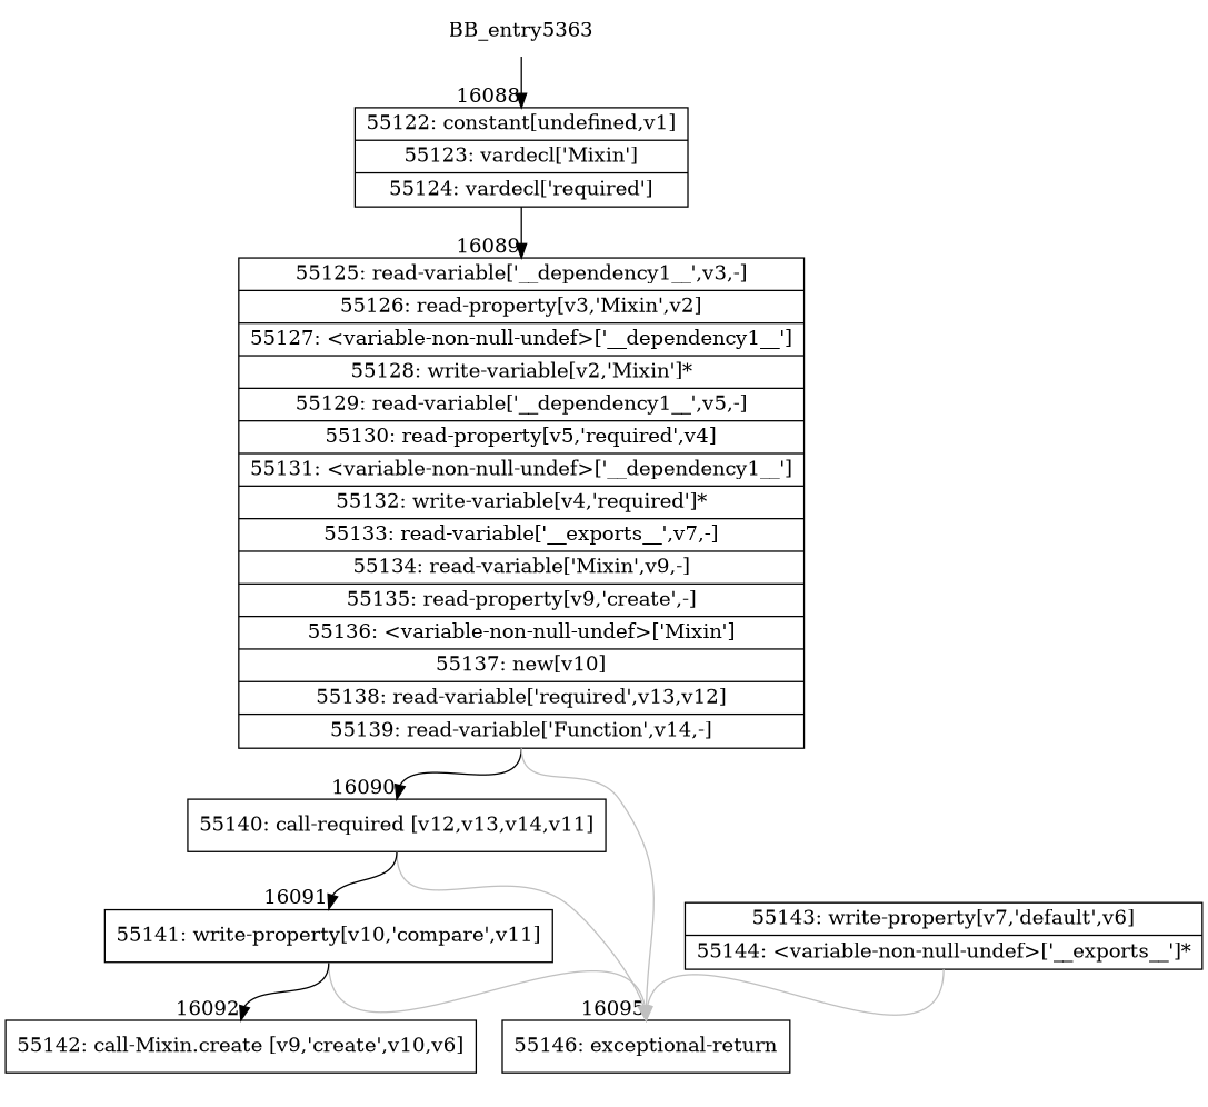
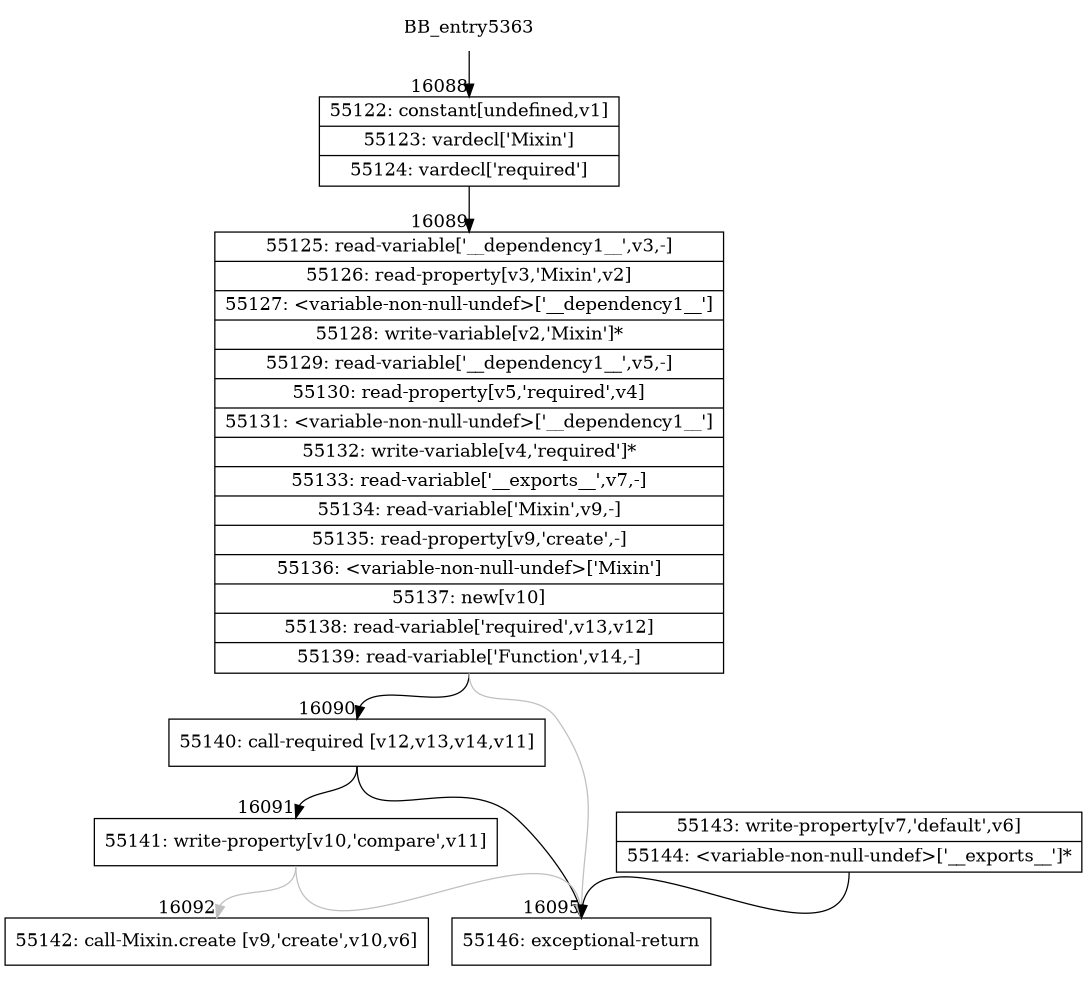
  digraph {
    rankdir=TD
    node [shape=record]
    edge [headport=n tailport=s]
    n1 [label=BB_entry5363 shape=none]
    n2 [label="{55122: constant[undefined,v1]|55123: vardecl['Mixin']|55124: vardecl['required']}"]
    n3 [label="{55125: read-variable['__dependency1__',v3,-]|55126: read-property[v3,'Mixin',v2]|55127: \<variable-non-null-undef\>['__dependency1__']|55128: write-variable[v2,'Mixin']*|55129: read-variable['__dependency1__',v5,-]|55130: read-property[v5,'required',v4]|55131: \<variable-non-null-undef\>['__dependency1__']|55132: write-variable[v4,'required']*|55133: read-variable['__exports__',v7,-]|55134: read-variable['Mixin',v9,-]|55135: read-property[v9,'create',-]|55136: \<variable-non-null-undef\>['Mixin']|55137: new[v10]|55138: read-variable['required',v13,v12]|55139: read-variable['Function',v14,-]}"]
    n4 [label="{55140: call-required [v12,v13,v14,v11]}"]
    n5 [label="{55146: exceptional-return}"]
    n6 [label="{55141: write-property[v10,'compare',v11]}"]
    n7 [label="{55142: call-Mixin.create [v9,'create',v10,v6]}"]
    n8 [label="{55143: write-property[v7,'default',v6]|55144: \<variable-non-null-undef\>['__exports__']*}"]
    n1 -> n2 [headlabel="    16088"]
    n2 -> n3 [headlabel="      16089"]
    n3 -> n4 [headlabel="      16090"]
    n3 -> n5 [color=gray headlabel="      16095"]
-   n4 -> n5 [color=gray]
+   n4 -> n5 [color=black]
    n4 -> n6 [headlabel="      16091"]
    n6 -> n5 [color=gray]
-   n6 -> n7 [headlabel="      16092"]
-   n8 -> n5 [color=gray]
+   n6 -> n7 [headlabel="      16092" color=gray]
+   n8 -> n5 [color=black]
  }
